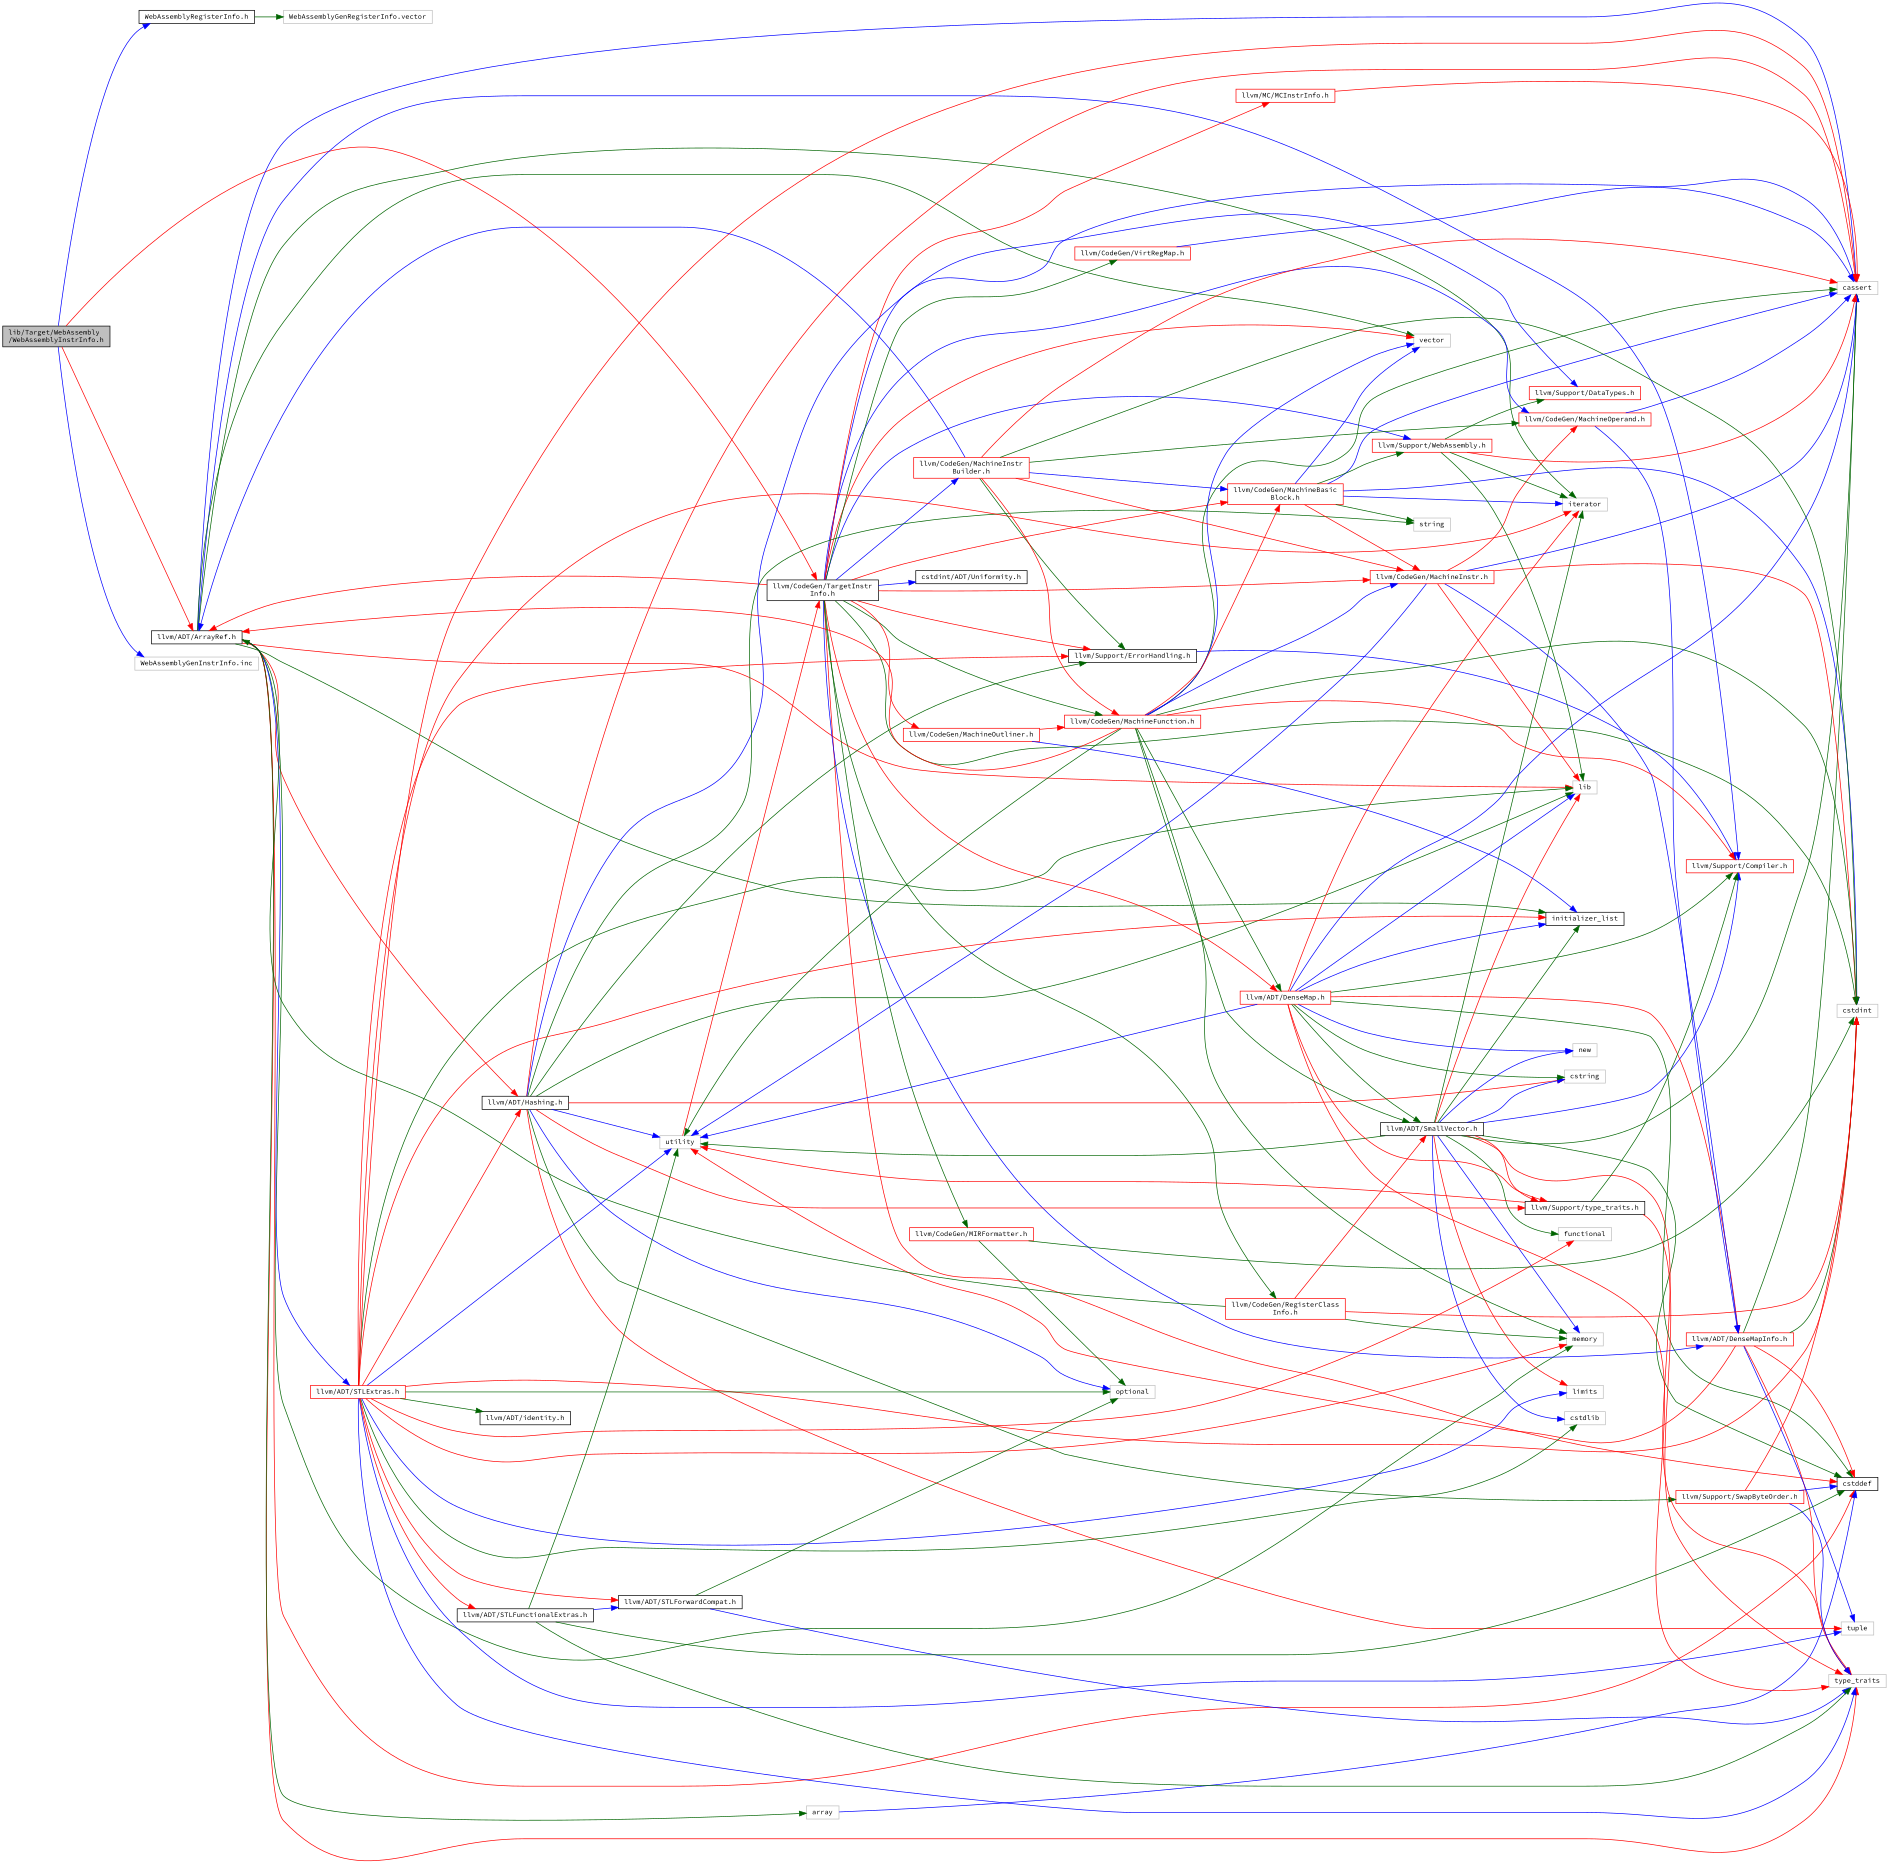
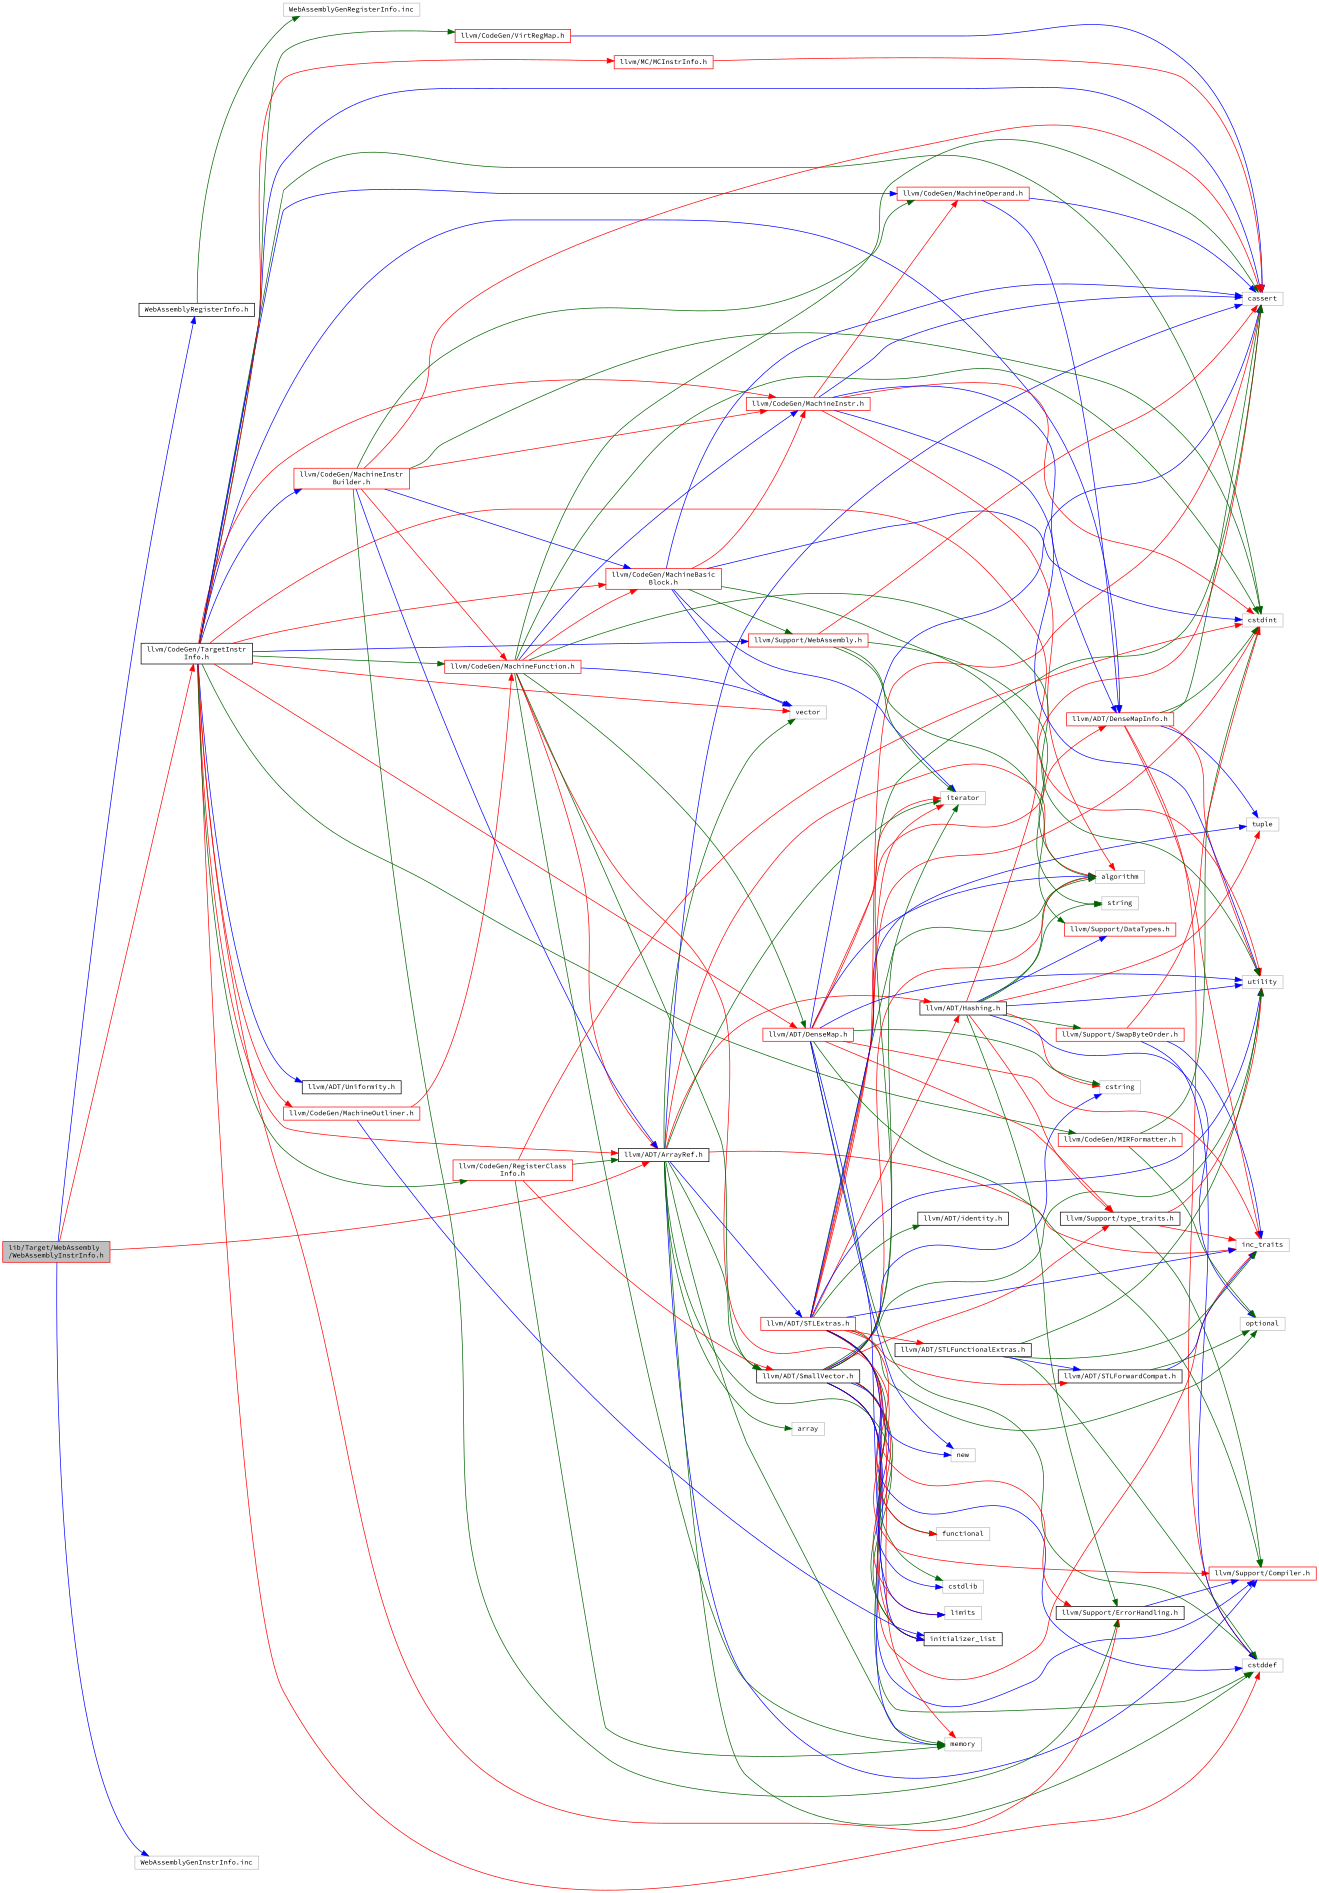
  digraph {
    fontname="Source Code Pro"
    rankdir=LR
    node [color=grey75 fontname="Source Code Pro" fontsize=10 shape=record]
    edge [color=red fontname="Source Code Pro" fontsize=10 labelfontname=Helvetica labelfontsize=10 style=solid]
-   n1 [color=black fillcolor=grey75 fontcolor=black height=0.2 label="lib/Target/WebAssembly\l/WebAssemblyInstrInfo.h" style=filled width=0.4]
+   n1 [color=red fillcolor=grey75 fontcolor=black height=0.2 label="lib/Target/WebAssembly\l/WebAssemblyInstrInfo.h" style=filled width=0.4]
    n2 [color=black height=0.2 label="WebAssemblyRegisterInfo.h" width=0.4]
    n3 [color=black height=0.2 label="llvm/ADT/ArrayRef.h" width=0.4]
    n4 [color=black height=0.2 label="llvm/CodeGen/TargetInstr\lInfo.h" width=0.4]
    n5 [height=0.2 label="WebAssemblyGenInstrInfo.inc" width=0.4]
-   n6 [height=0.2 label="WebAssemblyGenRegisterInfo.vector" width=0.4]
+   n6 [height=0.2 label="WebAssemblyGenRegisterInfo.inc" width=0.4]
    n7 [color=black height=0.2 label="llvm/ADT/Hashing.h" width=0.4]
    n8 [color=red height=0.2 label="llvm/Support/Compiler.h" width=0.4]
-   n9 [color=black height=0.2 label=cstddef width=0.4]
-   n10 [height=0.2 label=type_traits width=0.4]
-   n11 [height=0.2 label=lib width=0.4]
+   n9 [height=0.2 label=cstddef width=0.4]
+   n10 [height=0.2 label=inc_traits width=0.4]
+   n11 [height=0.2 label=algorithm width=0.4]
    n12 [height=0.2 label=cassert width=0.4]
    n13 [color=black height=0.2 label="llvm/ADT/SmallVector.h" width=0.4]
    n14 [color=black height=0.2 label=initializer_list width=0.4]
    n15 [height=0.2 label=iterator width=0.4]
    n16 [height=0.2 label=memory width=0.4]
    n17 [color=red height=0.2 label="llvm/ADT/STLExtras.h" width=0.4]
    n18 [height=0.2 label=array width=0.4]
    n19 [height=0.2 label=vector width=0.4]
    n20 [color=black height=0.2 label="llvm/Support/ErrorHandling.h" width=0.4]
    n21 [height=0.2 label=utility width=0.4]
    n22 [height=0.2 label=cstdint width=0.4]
    n23 [color=red height=0.2 label="llvm/ADT/DenseMap.h" width=0.4]
    n24 [color=red height=0.2 label="llvm/ADT/DenseMapInfo.h" width=0.4]
-   n25 [color=black height=0.2 label="cstdint/ADT/Uniformity.h" width=0.4]
+   n25 [color=black height=0.2 label="llvm/ADT/Uniformity.h" width=0.4]
    n26 [color=red height=0.2 label="llvm/CodeGen/MIRFormatter.h" width=0.4]
    n27 [color=red height=0.2 label="llvm/CodeGen/MachineBasic\lBlock.h" width=0.4]
    n28 [color=red height=0.2 label="llvm/CodeGen/MachineInstr.h" width=0.4]
    n29 [color=red height=0.2 label="llvm/CodeGen/MachineOperand.h" width=0.4]
    n30 [color=red height=0.2 label="llvm/Support/WebAssembly.h" width=0.4]
    n31 [color=red height=0.2 label="llvm/CodeGen/MachineFunction.h" width=0.4]
    n32 [color=red height=0.2 label="llvm/CodeGen/MachineInstr\lBuilder.h" width=0.4]
    n33 [color=red height=0.2 label="llvm/CodeGen/MachineOutliner.h" width=0.4]
    n34 [color=red height=0.2 label="llvm/CodeGen/RegisterClass\lInfo.h" width=0.4]
    n35 [color=red height=0.2 label="llvm/CodeGen/VirtRegMap.h" width=0.4]
    n36 [color=red height=0.2 label="llvm/MC/MCInstrInfo.h" width=0.4]
    n37 [color=red height=0.2 label="llvm/Support/DataTypes.h" width=0.4]
    n38 [color=red height=0.2 label="llvm/Support/SwapByteOrder.h" width=0.4]
    n39 [color=black height=0.2 label="llvm/Support/type_traits.h" width=0.4]
    n40 [height=0.2 label=cstring width=0.4]
    n41 [height=0.2 label=optional width=0.4]
    n42 [height=0.2 label=string width=0.4]
    n43 [height=0.2 label=tuple width=0.4]
    n44 [height=0.2 label=cstdlib width=0.4]
    n45 [height=0.2 label=functional width=0.4]
    n46 [height=0.2 label=limits width=0.4]
    n47 [height=0.2 label=new width=0.4]
    n48 [color=black height=0.2 label="llvm/ADT/STLForwardCompat.h" width=0.4]
    n49 [color=black height=0.2 label="llvm/ADT/STLFunctionalExtras.h" width=0.4]
    n50 [color=black height=0.2 label="llvm/ADT/identity.h" width=0.4]
    n1 -> n2 [color=blue]
    n1 -> n3
    n1 -> n4
    n1 -> n5 [color=blue]
    n2 -> n6 [color=darkgreen]
    n3 -> n7
    n3 -> n8 [color=blue]
-   n3 -> n9
+   n3 -> n9 [color=darkgreen]
    n3 -> n10
    n3 -> n11
    n3 -> n12 [color=blue]
-   n23 -> n13 [color=darkgreen]
+   n3 -> n13 [color=darkgreen]
    n3 -> n14 [color=darkgreen]
    n3 -> n15 [color=darkgreen]
    n3 -> n16 [color=darkgreen]
    n3 -> n17 [color=blue]
    n3 -> n18 [color=darkgreen]
    n3 -> n19 [color=darkgreen]
    n4 -> n3
    n4 -> n9
    n4 -> n12 [color=blue]
    n4 -> n19
    n4 -> n20
-   n21 -> n4
+   n4 -> n21
    n4 -> n22 [color=darkgreen]
    n4 -> n23
    n4 -> n24 [color=blue]
    n4 -> n25 [color=blue]
    n4 -> n26 [color=darkgreen]
    n4 -> n27
    n4 -> n28
    n4 -> n29 [color=blue]
    n4 -> n30 [color=blue]
    n4 -> n31 [color=darkgreen]
    n4 -> n32 [color=blue]
    n4 -> n33
    n4 -> n34 [color=darkgreen]
    n4 -> n35 [color=darkgreen]
    n4 -> n36
    n7 -> n11 [color=darkgreen]
    n7 -> n12
    n7 -> n20 [color=darkgreen]
    n7 -> n21 [color=blue]
    n7 -> n37 [color=blue]
    n7 -> n38 [color=darkgreen]
    n7 -> n39
    n7 -> n40
    n7 -> n41 [color=blue]
    n7 -> n42 [color=darkgreen]
    n7 -> n43
    n13 -> n8 [color=blue]
    n13 -> n9 [color=darkgreen]
    n13 -> n10
    n13 -> n11
    n13 -> n12 [color=darkgreen]
    n13 -> n14 [color=darkgreen]
    n13 -> n15 [color=darkgreen]
    n13 -> n16 [color=blue]
    n13 -> n21 [color=darkgreen]
    n13 -> n39
    n13 -> n40 [color=blue]
    n13 -> n44 [color=blue]
    n13 -> n45 [color=darkgreen]
    n13 -> n46
    n13 -> n47 [color=blue]
    n17 -> n7
-   n18 -> n9 [color=blue]
+   n17 -> n9 [color=blue]
    n17 -> n10 [color=blue]
    n17 -> n11 [color=darkgreen]
    n17 -> n12
    n17 -> n14
    n17 -> n15
    n17 -> n16
    n17 -> n20
    n17 -> n21 [color=blue]
    n17 -> n22
    n17 -> n41 [color=darkgreen]
    n17 -> n43 [color=blue]
    n17 -> n44 [color=darkgreen]
    n17 -> n45
    n17 -> n46 [color=blue]
    n17 -> n48
    n17 -> n49
    n17 -> n50 [color=darkgreen]
    n20 -> n8 [color=blue]
    n23 -> n8 [color=darkgreen]
    n23 -> n9 [color=darkgreen]
    n23 -> n10
    n23 -> n11 [color=blue]
    n23 -> n12 [color=blue]
    n23 -> n14 [color=blue]
    n23 -> n15
    n23 -> n21 [color=blue]
    n23 -> n24
    n23 -> n39
    n23 -> n40 [color=darkgreen]
    n23 -> n47 [color=blue]
    n24 -> n9
    n24 -> n10
    n24 -> n12 [color=darkgreen]
    n24 -> n21
    n24 -> n22 [color=darkgreen]
    n24 -> n43 [color=blue]
    n26 -> n22 [color=darkgreen]
    n26 -> n41 [color=darkgreen]
    n27 -> n12 [color=blue]
    n27 -> n15 [color=blue]
    n27 -> n19 [color=blue]
    n27 -> n22 [color=blue]
    n27 -> n28
    n27 -> n30 [color=darkgreen]
    n27 -> n42 [color=darkgreen]
    n28 -> n11
    n28 -> n12 [color=blue]
    n28 -> n21 [color=blue]
    n28 -> n22
    n28 -> n24 [color=blue]
    n28 -> n29
    n29 -> n12 [color=blue]
    n29 -> n24 [color=blue]
    n30 -> n11 [color=darkgreen]
    n30 -> n12
    n30 -> n15 [color=darkgreen]
    n30 -> n37 [color=darkgreen]
    n31 -> n3
    n31 -> n8
    n31 -> n12 [color=darkgreen]
    n31 -> n13 [color=darkgreen]
    n31 -> n16 [color=darkgreen]
    n31 -> n19 [color=blue]
    n31 -> n21 [color=darkgreen]
    n31 -> n22 [color=darkgreen]
    n31 -> n23 [color=darkgreen]
    n31 -> n27
    n31 -> n28 [color=blue]
    n32 -> n3 [color=blue]
    n32 -> n12
    n32 -> n20 [color=darkgreen]
    n32 -> n22 [color=darkgreen]
    n32 -> n27 [color=blue]
    n32 -> n28
    n32 -> n29 [color=darkgreen]
    n32 -> n31
    n33 -> n14 [color=blue]
    n33 -> n31
    n34 -> n3 [color=darkgreen]
    n34 -> n13
    n34 -> n16 [color=darkgreen]
    n34 -> n22
    n35 -> n12 [color=blue]
    n36 -> n12
    n38 -> n9 [color=blue]
    n38 -> n10 [color=blue]
    n38 -> n22
    n39 -> n8 [color=darkgreen]
    n39 -> n10
    n39 -> n21
    n48 -> n10 [color=blue]
    n48 -> n41 [color=darkgreen]
    n49 -> n9 [color=darkgreen]
    n49 -> n10 [color=darkgreen]
    n49 -> n21 [color=darkgreen]
    n49 -> n48 [color=blue]
  }
